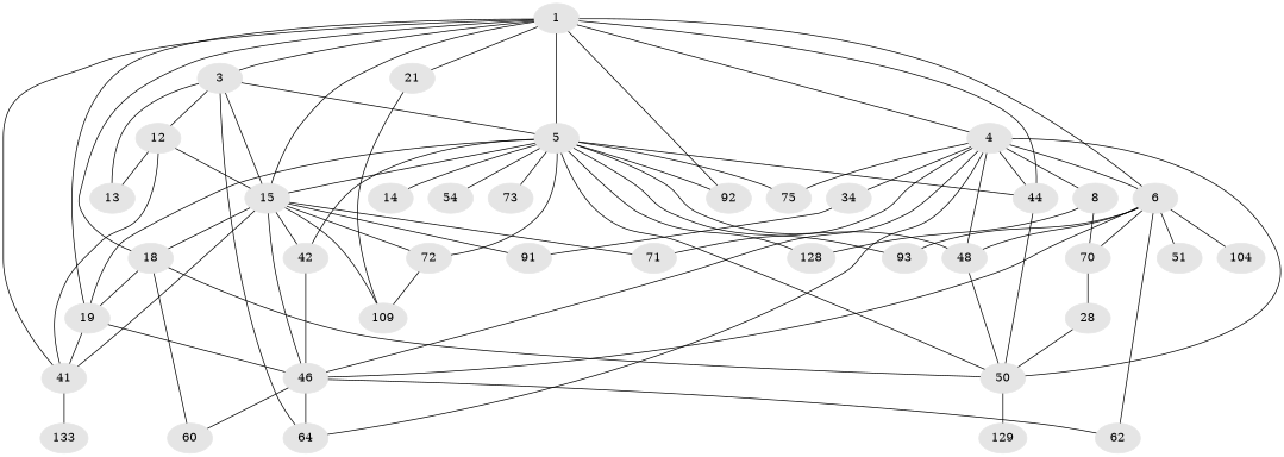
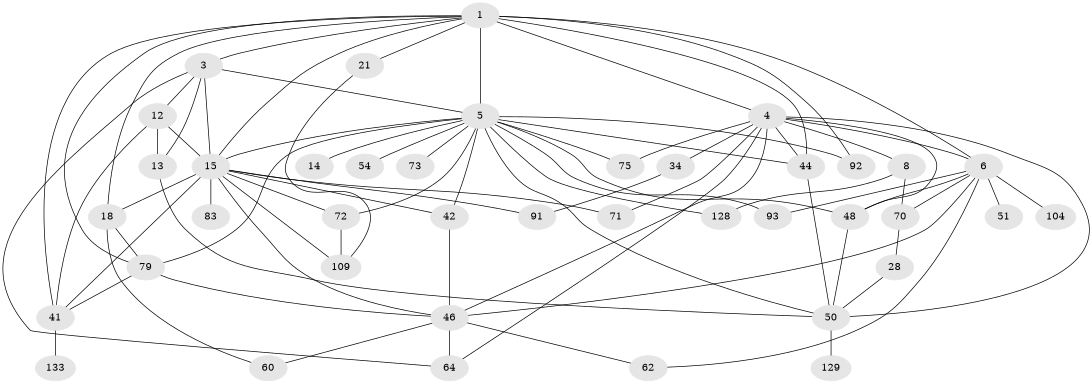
  graph {
    node [color=gray90 style=filled]
    1 [super="+2+25+22"]
    3 [super="+20"]
    4 [super="+56+7+30"]
    5 [super="+68+9+57+37"]
    6 [super="+17+24+89"]
    15 [super="+78+16+36"]
    18 [super="+90+116+84"]
-   19 [super="+27+113"]
+   19 [super="+27+113" label=79]
    21 [super="+77"]
    41 [super="+86"]
    44 [super="+67+79"]
    92
    12 [super="+125+105+43+81"]
    13 [super="+94+23+130"]
    64 [super="+139"]
    8 [super="+26+10"]
    34 [super="+123"]
    46 [super="+95+55+63"]
    48 [super="+99+53"]
    50 [super="+87+61+52"]
    71
    75
    14 [super="+107"]
    42 [super="+97+132"]
    54 [super="+106"]
    72 [super="+98"]
    73
    93 [super="+111+121"]
    128
    51 [super="+110"]
    62 [super="+82"]
    70
    104
+   83 [super="+115"]
    91 [super="+120+134+127"]
    109
    60
    133
    129
    28 [super="+31"]
    1 -- 3
    1 -- 4
    1 -- 5 [weight=4]
    1 -- 6
    1 -- 15
    1 -- 18
    1 -- 19
    1 -- 21
    1 -- 41
    1 -- 44 [weight=2]
    1 -- 92
    3 -- 5
    3 -- 15
    3 -- 12
    3 -- 13
    3 -- 64
    4 -- 6 [weight=3]
    4 -- 44 [weight=2]
    4 -- 64
    4 -- 8 [weight=2]
    4 -- 34
    4 -- 46
    4 -- 48
    4 -- 50
    4 -- 71
    4 -- 75
    5 -- 15 [weight=2]
    5 -- 19
    5 -- 44 [weight=3]
    5 -- 92
    5 -- 48
    5 -- 50
    5 -- 75
    5 -- 14
    5 -- 42
    5 -- 54
    5 -- 72
    5 -- 73
    5 -- 93
    5 -- 128
    6 -- 46
    6 -- 48
    6 -- 93
    6 -- 51
    6 -- 62
    6 -- 70
    6 -- 104
    15 -- 18
    15 -- 41
    15 -- 46
    15 -- 71
    15 -- 42
    15 -- 72 [weight=2]
+   15 -- 83
    15 -- 91
    15 -- 109
    18 -- 19
    18 -- 60
    19 -- 41
    19 -- 46
    21 -- 109
    41 -- 133
    44 -- 50
    12 -- 15
    12 -- 41
    12 -- 13
-   18 -- 50
+   13 -- 50
    8 -- 128
    8 -- 70
    34 -- 91
    46 -- 64
    46 -- 62
    46 -- 60
    48 -- 50
    50 -- 129
    42 -- 46
    72 -- 109
    70 -- 28
    28 -- 50
  }
